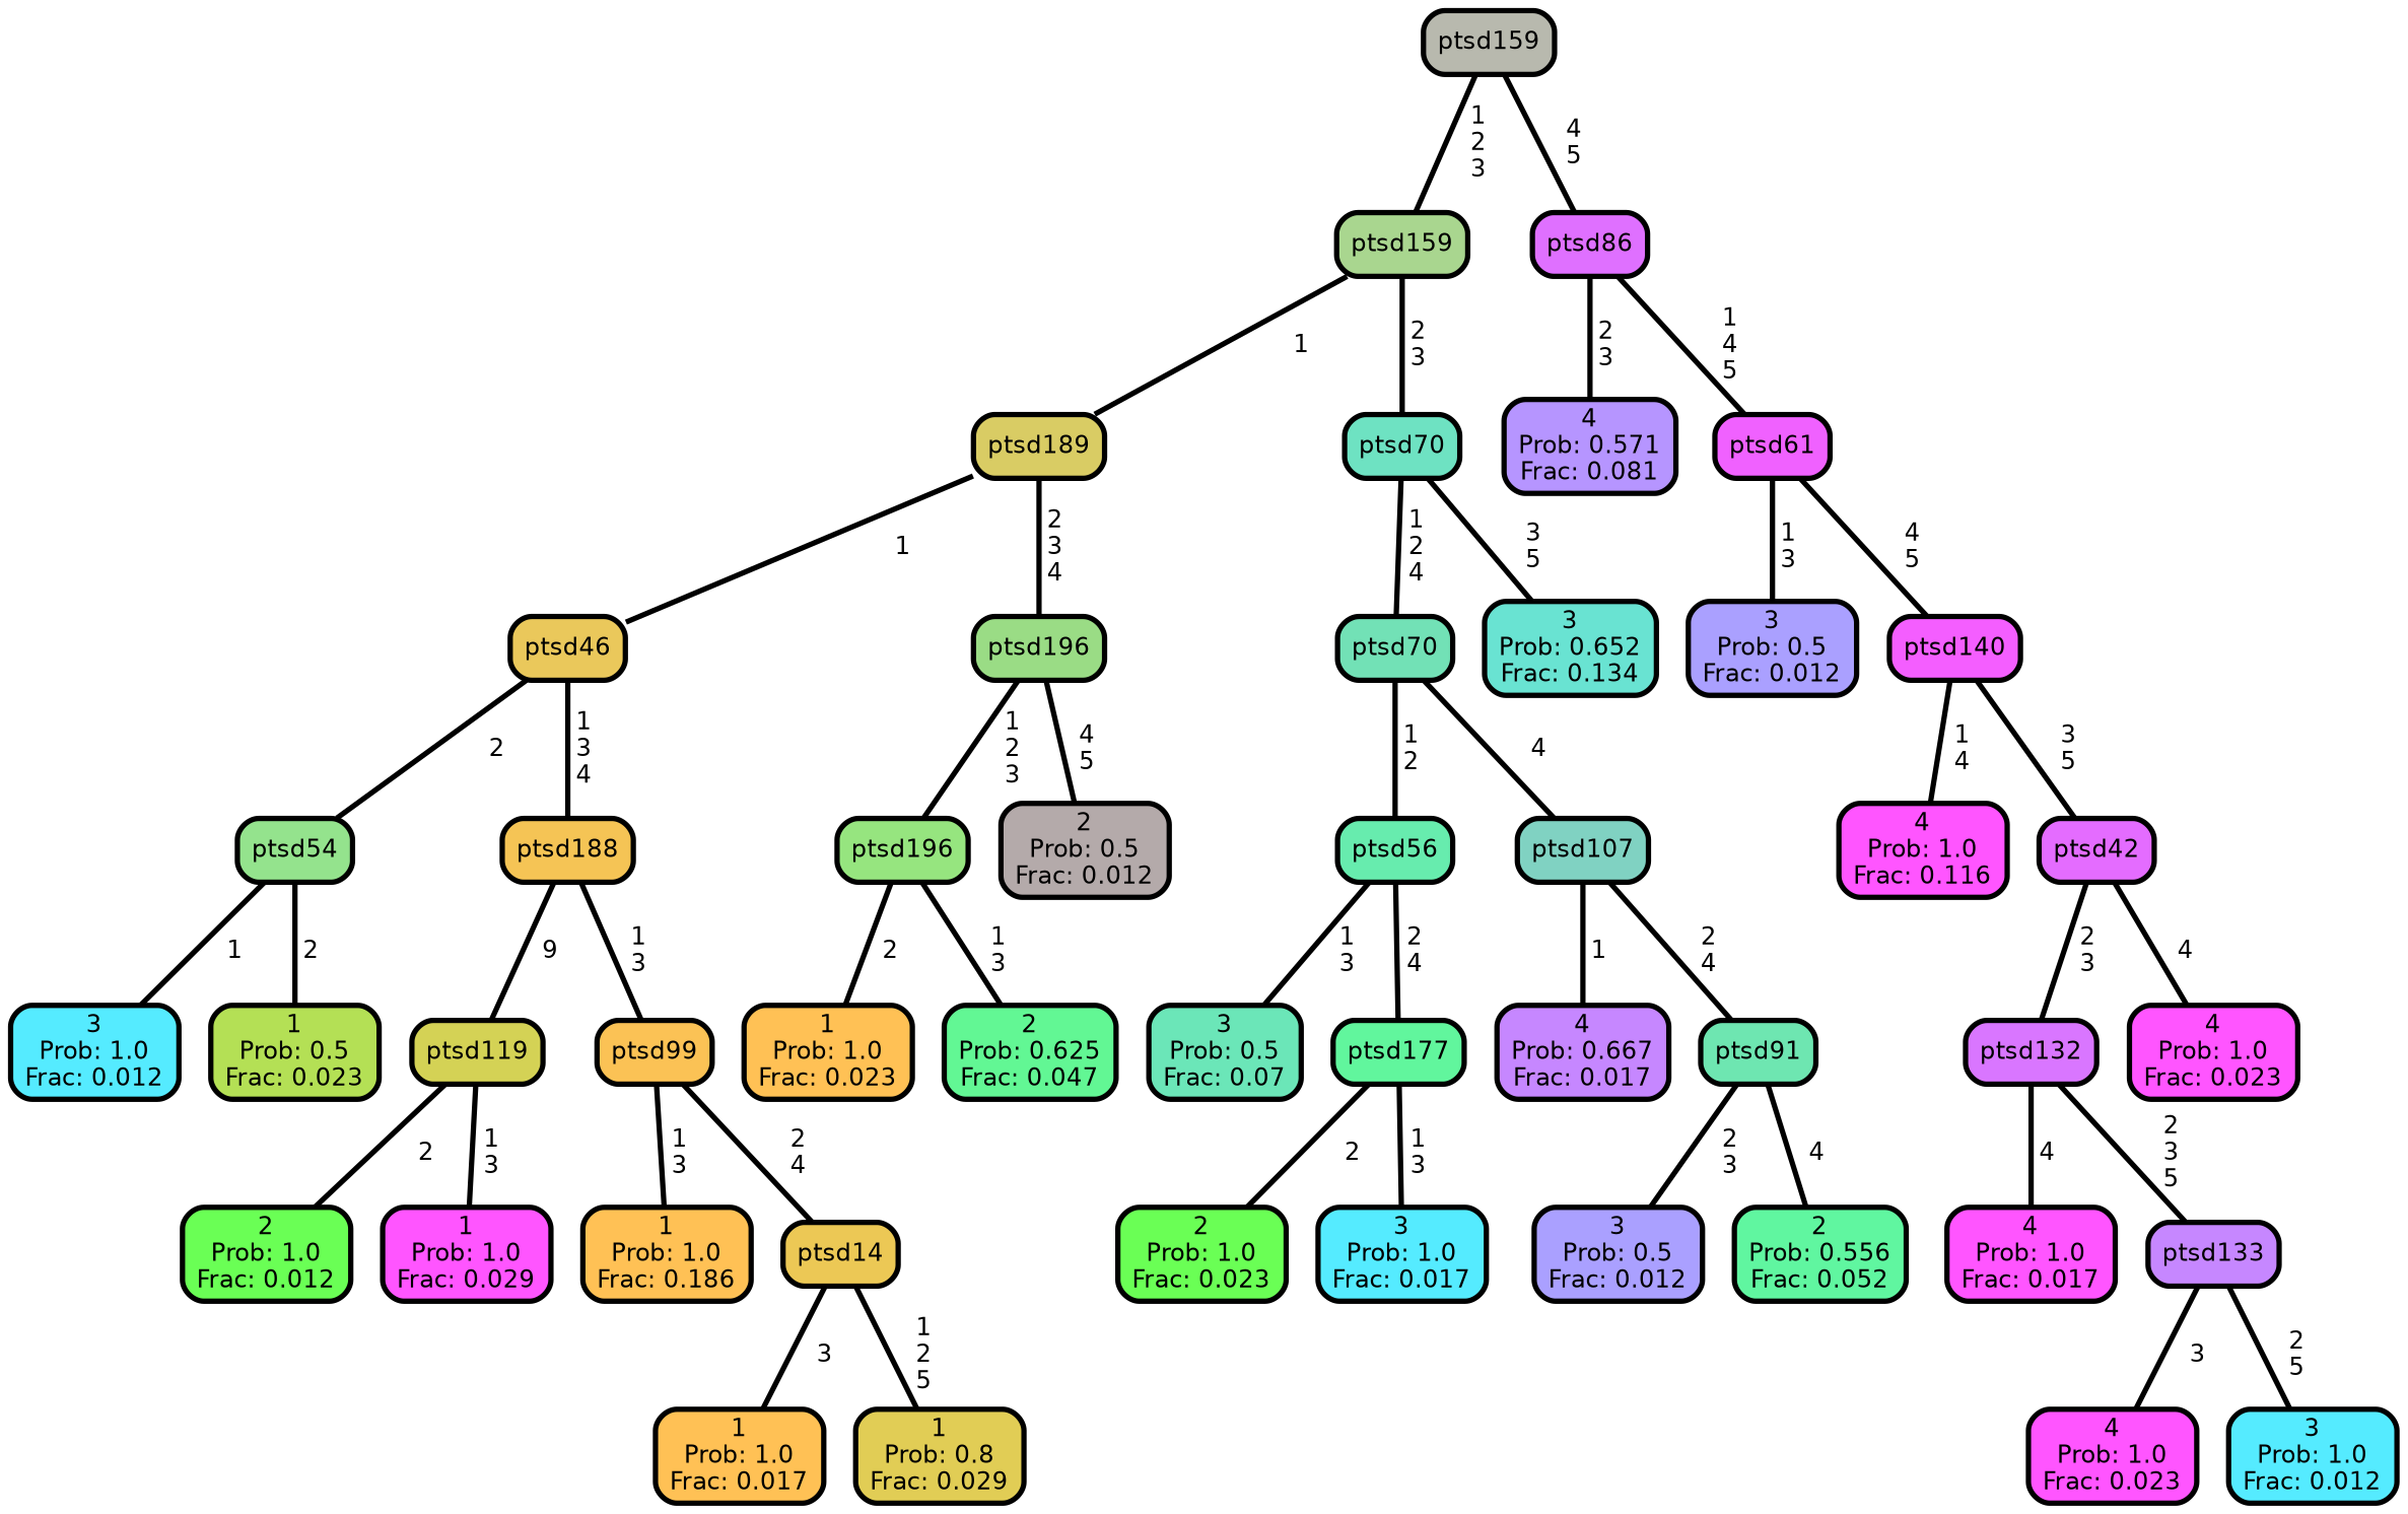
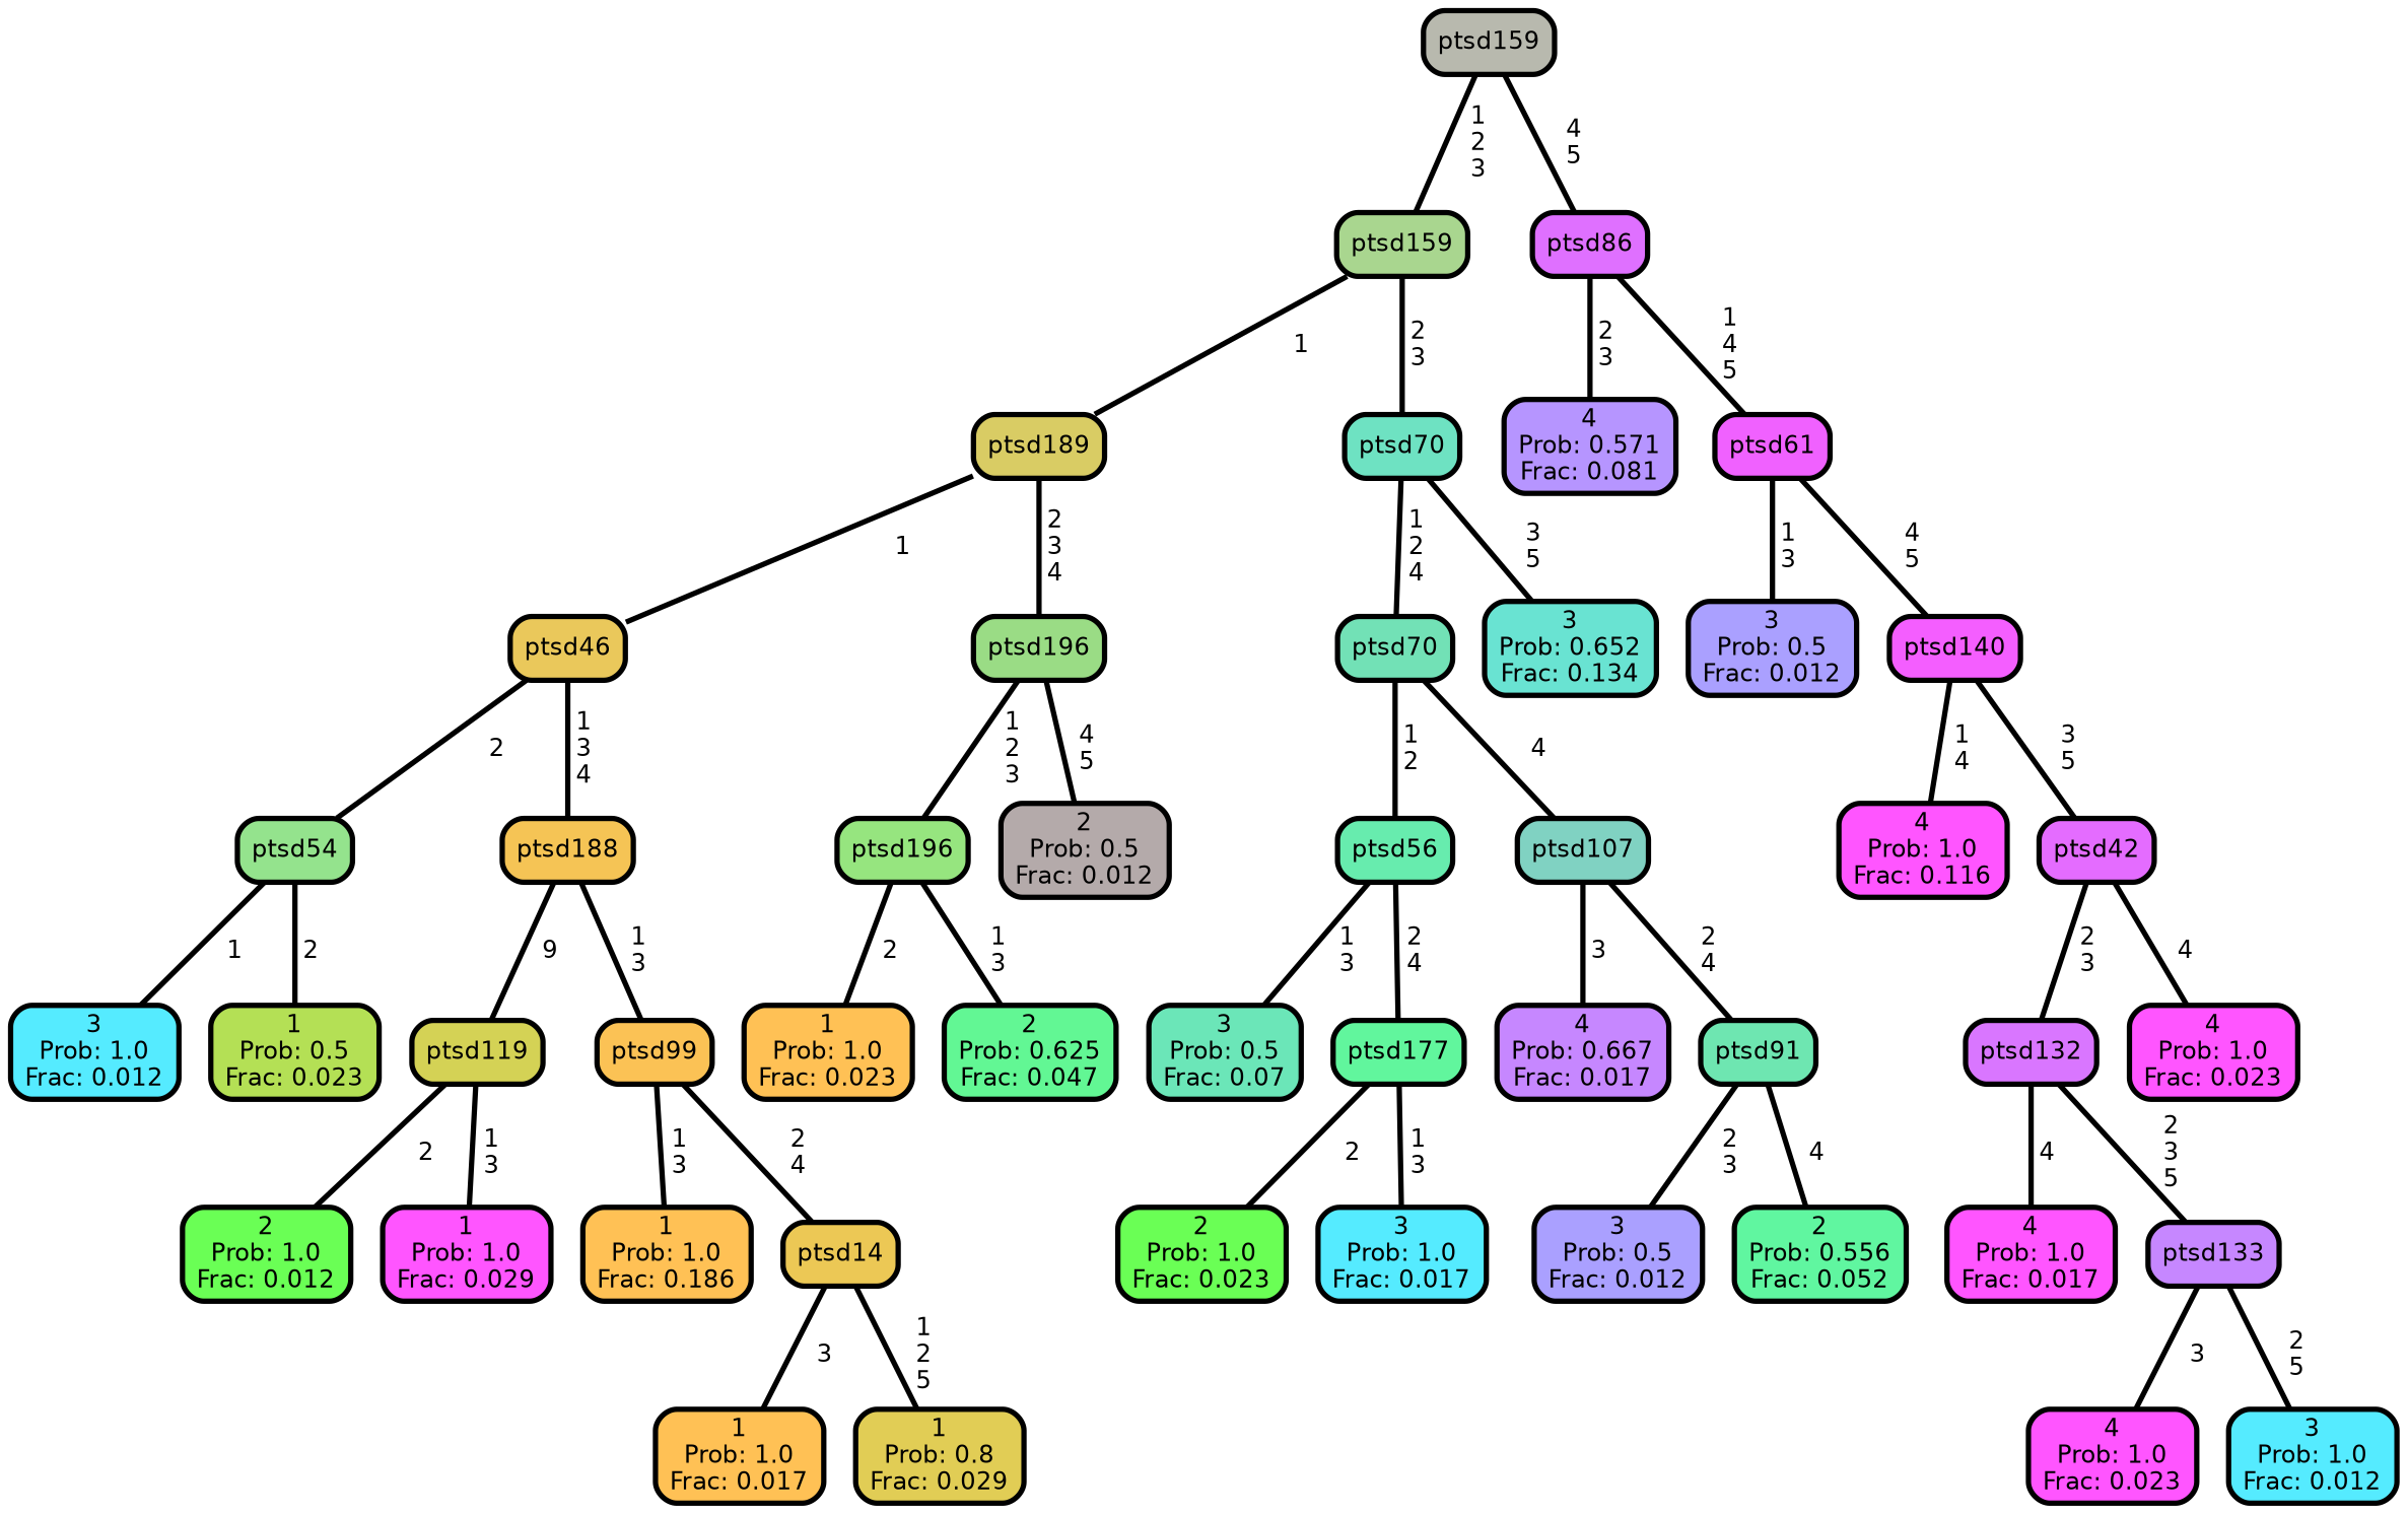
  graph {
    ranksep="0 equally"
    splines=straight
    node [color=black fillcolor="#ff55ff" fontcolor=black fontname=helvetica penwidth=3 shape=box style="filled, rounded"]
    edge [color=black fontname=helvetica penwidth=3]
    n1 [fillcolor="#55ebff" label="3\nProb: 1.0\nFrac: 0.012"]
    n2 [fillcolor="#94e38d" label=ptsd54]
    n3 [fillcolor="#b4e055" label="1\nProb: 0.5\nFrac: 0.023"]
    n4 [fillcolor="#eac85b" label=ptsd46]
    n5 [fillcolor="#f5c455" label=ptsd188]
    n6 [fillcolor="#d4d255" label=ptsd119]
    n7 [fillcolor="#fbc255" label=ptsd99]
    n8 [fillcolor="#6aff55" label="2\nProb: 1.0\nFrac: 0.012"]
    n9 [label="1\nProb: 1.0\nFrac: 0.029"]
    n10 [fillcolor="#ffc155" label="1\nProb: 1.0\nFrac: 0.186"]
    n11 [fillcolor="#ecc855" label=ptsd14]
    n12 [fillcolor="#ffc155" label="1\nProb: 1.0\nFrac: 0.017"]
    n13 [fillcolor="#e1cd55" label="1\nProb: 0.8\nFrac: 0.029"]
    n14 [fillcolor="#d9cc64" label=ptsd189]
    n15 [fillcolor="#9adc85" label=ptsd196]
    n16 [fillcolor="#96e57f" label=ptsd196]
    n17 [fillcolor="#b4aaaa" label="2\nProb: 0.5\nFrac: 0.012"]
    n18 [fillcolor="#ffc155" label="1\nProb: 1.0\nFrac: 0.023"]
    n19 [fillcolor="#62f794" label="2\nProb: 0.625\nFrac: 0.047"]
    n20 [fillcolor="#a9d68f" label=ptsd159]
    n21 [fillcolor="#6ee2c2" label=ptsd70]
    n22 [fillcolor="#72e1b6" label=ptsd70]
    n23 [fillcolor="#69e3d2" label="3\nProb: 0.652\nFrac: 0.134"]
    n24 [fillcolor="#6be6b8" label="3\nProb: 0.5\nFrac: 0.07"]
    n25 [fillcolor="#67ecae" label=ptsd56]
    n26 [fillcolor="#61f69d" label=ptsd177]
    n27 [fillcolor="#6aff55" label="2\nProb: 1.0\nFrac: 0.023"]
    n28 [fillcolor="#55ebff" label="3\nProb: 1.0\nFrac: 0.017"]
    n29 [fillcolor="#80d2c2" label=ptsd107]
    n30 [fillcolor="#c687ff" label="4\nProb: 0.667\nFrac: 0.017"]
    n31 [fillcolor="#6ee6b1" label=ptsd91]
    n32 [fillcolor="#aaa0ff" label="3\nProb: 0.5\nFrac: 0.012"]
    n33 [fillcolor="#60f6a0" label="2\nProb: 0.556\nFrac: 0.052"]
    n34 [fillcolor="#b8b9ae" label=ptsd159]
    n35 [fillcolor="#df70ff" label=ptsd86]
    n36 [fillcolor="#b695ff" label="4\nProb: 0.571\nFrac: 0.081"]
    n37 [fillcolor="#f061ff" label=ptsd61]
    n38 [fillcolor="#aaa0ff" label="3\nProb: 0.5\nFrac: 0.012"]
    n39 [fillcolor="#f45eff" label=ptsd140]
    n40 [label="4\nProb: 1.0\nFrac: 0.116"]
    n41 [fillcolor="#e46cff" label=ptsd42]
    n42 [fillcolor="#d976ff" label=ptsd132]
    n43 [label="4\nProb: 1.0\nFrac: 0.023"]
    n44 [label="4\nProb: 1.0\nFrac: 0.017"]
    n45 [fillcolor="#c687ff" label=ptsd133]
    n46 [label="4\nProb: 1.0\nFrac: 0.023"]
    n47 [fillcolor="#55ebff" label="3\nProb: 1.0\nFrac: 0.012"]
    subgraph sub_1 {
      rank=same
    }
    n2 -- n1 [label=" 1"]
    n2 -- n3 [label=" 2"]
    n4 -- n2 [label=" 2"]
    n4 -- n5 [label=" 1\n 3\n 4"]
    n5 -- n6 [label=" 9"]
    n5 -- n7 [label=" 1\n 3"]
    n6 -- n8 [label=" 2"]
    n6 -- n9 [label=" 1\n 3"]
    n7 -- n10 [label=" 1\n 3"]
    n7 -- n11 [label=" 2\n 4"]
    n11 -- n12 [label=" 3"]
    n11 -- n13 [label=" 1\n 2\n 5"]
    n14 -- n4 [label=" 1"]
    n14 -- n15 [label=" 2\n 3\n 4"]
    n15 -- n16 [label=" 1\n 2\n 3"]
    n15 -- n17 [label=" 4\n 5"]
    n16 -- n18 [label=" 2"]
    n16 -- n19 [label=" 1\n 3"]
    n20 -- n14 [label=" 1"]
    n20 -- n21 [label=" 2\n 3"]
    n21 -- n22 [label=" 1\n 2\n 4"]
    n21 -- n23 [label=" 3\n 5"]
    n22 -- n25 [label=" 1\n 2"]
    n22 -- n29 [label=" 4"]
    n25 -- n24 [label=" 1\n 3"]
    n25 -- n26 [label=" 2\n 4"]
    n26 -- n27 [label=" 2"]
    n26 -- n28 [label=" 1\n 3"]
-   n29 -- n30 [label=" 1"]
+   n29 -- n30 [label=" 3"]
    n29 -- n31 [label=" 2\n 4"]
    n31 -- n32 [label=" 2\n 3"]
    n31 -- n33 [label=" 4"]
    n34 -- n20 [label=" 1\n 2\n 3"]
    n34 -- n35 [label=" 4\n 5"]
    n35 -- n36 [label=" 2\n 3"]
    n35 -- n37 [label=" 1\n 4\n 5"]
    n37 -- n38 [label=" 1\n 3"]
    n37 -- n39 [label=" 4\n 5"]
    n39 -- n40 [label=" 1\n 4"]
    n39 -- n41 [label=" 3\n 5"]
    n41 -- n42 [label=" 2\n 3"]
    n41 -- n43 [label=" 4"]
    n42 -- n44 [label=" 4"]
    n42 -- n45 [label=" 2\n 3\n 5"]
    n45 -- n46 [label=" 3"]
    n45 -- n47 [label=" 2\n 5"]
  }
